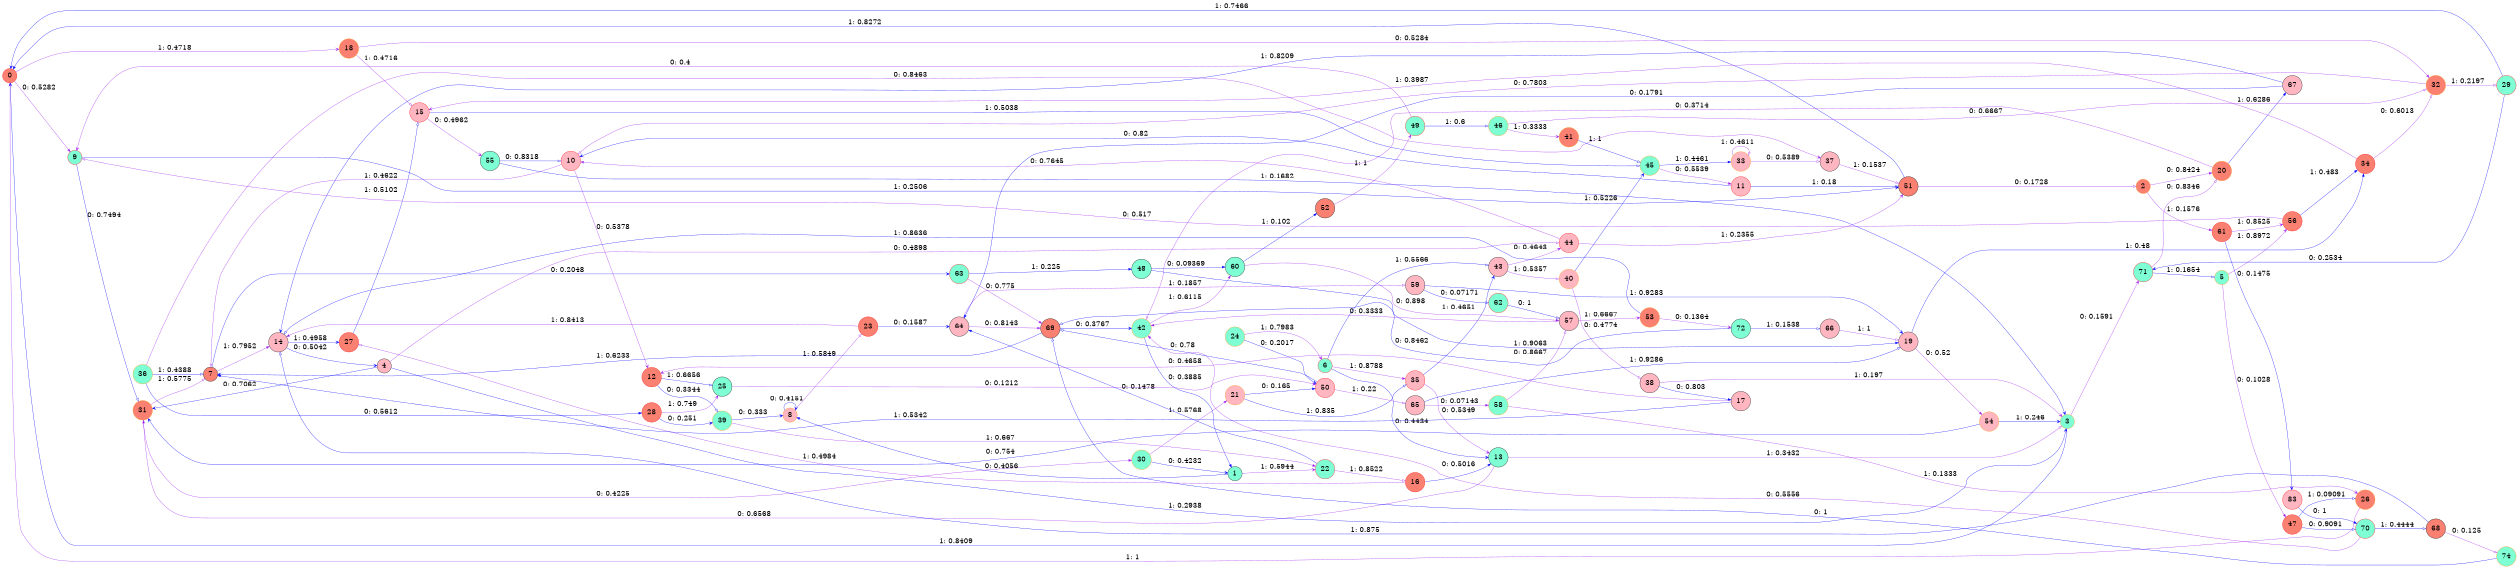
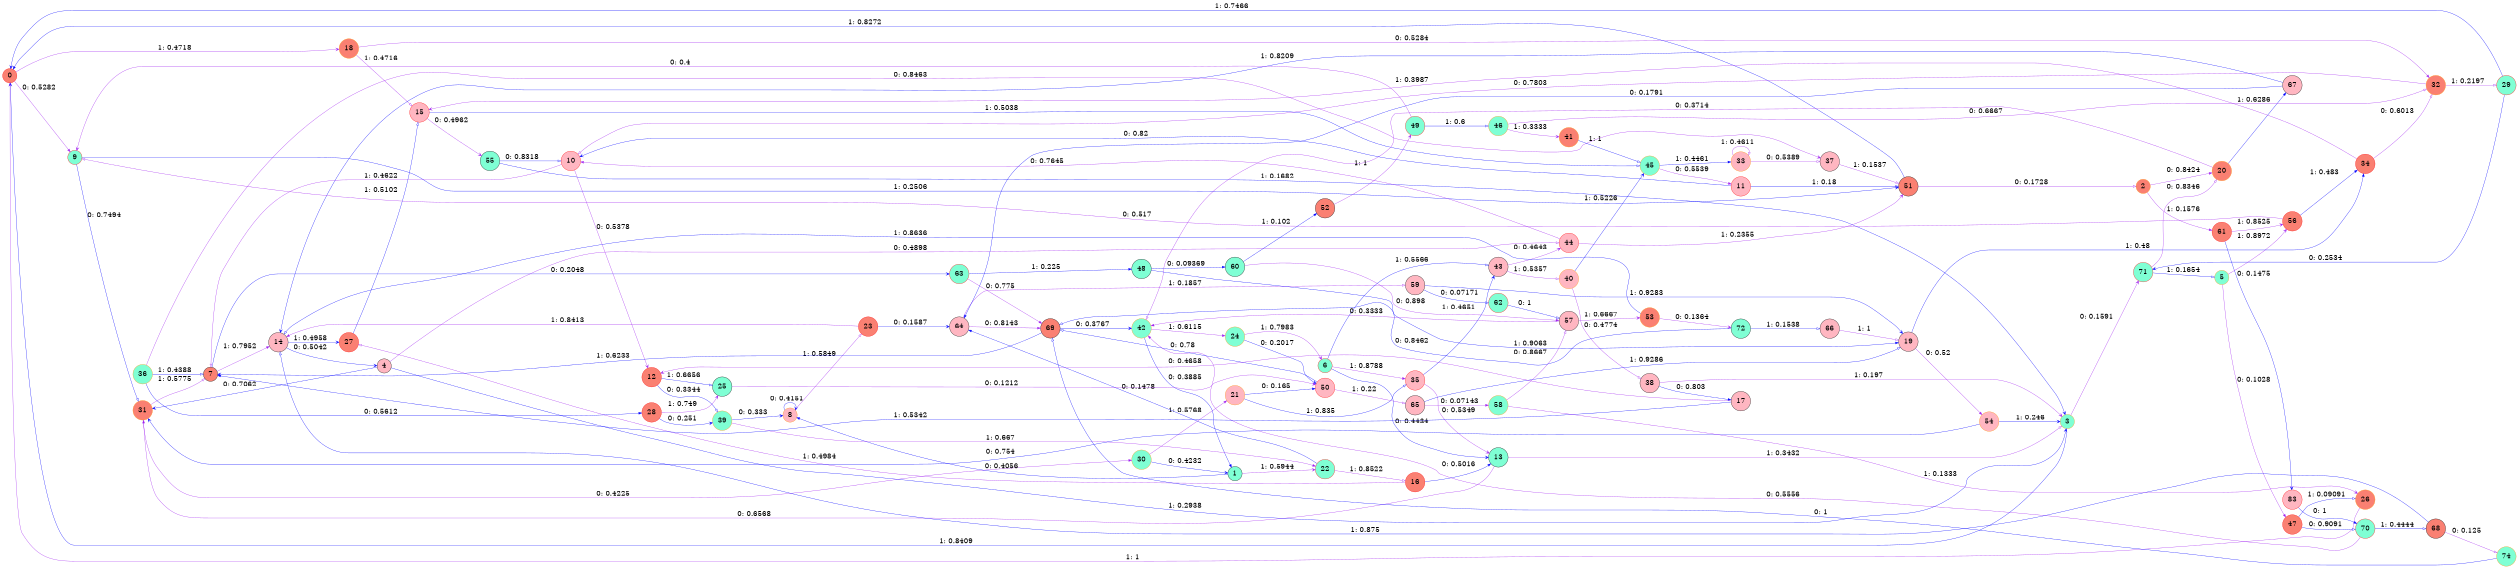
  digraph {
    rankdir=LR
    node [color=red fillcolor=aquamarine fontsize=24 shape=circle style=filled]
    edge [arrowhead=onormal color=purple fontsize=24]
    0 [fillcolor=salmon]
    9
    18 [color=darkorange fillcolor=salmon]
    31 [color=darkorange fillcolor=salmon]
    51 [color=black fillcolor=salmon]
    15 [fillcolor=lightpink]
    32 [color=darkorange fillcolor=salmon]
    7 [color=black fillcolor=salmon]
    30 [color=darkorange]
    2 [color=darkorange fillcolor=salmon]
    55 [color=black]
    45 [color=darkorange]
    10 [fillcolor=lightpink]
    29
    1 [color=black]
    8 [color=darkorange fillcolor=lightpink]
    22
    23 [fillcolor=salmon]
    16 [fillcolor=salmon]
    64 [color=black fillcolor=lightpink]
    14 [color=black fillcolor=lightpink]
    13 [color=black]
    27 [fillcolor=salmon]
    69 [color=black fillcolor=salmon]
    59 [color=black fillcolor=lightpink]
    20 [color=darkorange fillcolor=salmon]
    61 [fillcolor=salmon]
    42 [color=darkorange]
    67 [color=black fillcolor=lightpink]
    56 [fillcolor=salmon]
    n31 [fillcolor=lightpink label=83]
    24 [color=darkorange]
    34 [fillcolor=salmon]
    70
    3 [color=darkorange]
    71
    5 [color=darkorange]
    47 [fillcolor=salmon]
    4 [color=black fillcolor=lightpink]
    44 [fillcolor=lightpink]
    63
    21 [color=darkorange fillcolor=lightpink]
    26 [color=darkorange fillcolor=salmon]
    68 [color=black fillcolor=salmon]
    6
    43 [color=black fillcolor=lightpink]
    35 [fillcolor=lightpink]
    40 [color=darkorange fillcolor=lightpink]
    38 [color=black fillcolor=lightpink]
    48 [color=black]
    19 [color=black fillcolor=lightpink]
    60 [color=black]
    12 [fillcolor=salmon]
    39 [color=darkorange]
    25 [color=black]
    50 [fillcolor=lightpink]
    11 [fillcolor=lightpink]
    65 [color=black fillcolor=lightpink]
    33 [color=darkorange fillcolor=lightpink]
    37 [color=black fillcolor=lightpink]
    17 [color=black fillcolor=lightpink]
    54 [color=darkorange fillcolor=lightpink]
    58 [color=darkorange]
    62
    28 [fillcolor=salmon]
    36 [color=darkorange]
    41 [color=darkorange fillcolor=salmon]
    46 [color=darkorange]
    74 [color=darkorange]
    52 [color=black fillcolor=salmon]
    57 [color=black fillcolor=lightpink]
    49
    53 [color=darkorange fillcolor=salmon]
    72 [color=black]
    66 [color=black fillcolor=lightpink]
    0 -> 9 [arrowhead=normal label="0: 0.5282   "]
    0 -> 18 [arrowhead=vee label="1: 0.4718   "]
    9 -> 31 [color=blue label="0: 0.7494   "]
    9 -> 51 [arrowhead=vee color=blue label="1: 0.2506   "]
    18 -> 15 [label="1: 0.4716   "]
    18 -> 32 [arrowhead=normal label="0: 0.5284   "]
    31 -> 7 [label="1: 0.5775   "]
    31 -> 30 [arrowhead=normal label="0: 0.4225   "]
    51 -> 0 [arrowhead=normal color=blue label="1: 0.8272   "]
    51 -> 2 [label="0: 0.1728   "]
    15 -> 55 [arrowhead=vee label="0: 0.4962   "]
    15 -> 45 [color=blue label="1: 0.5038   "]
    32 -> 10 [label="0: 0.7803   "]
    32 -> 29 [label="1: 0.2197   "]
    7 -> 14 [arrowhead=normal label="1: 0.7952   "]
    7 -> 63 [arrowhead=vee color=blue label="0: 0.2048   "]
    30 -> 1 [arrowhead=vee color=blue label="0: 0.4232   "]
    30 -> 21 [arrowhead=normal label="1: 0.5768   "]
    2 -> 20 [arrowhead=normal label="0: 0.8424   "]
    2 -> 61 [arrowhead=normal label="1: 0.1576   "]
    55 -> 10 [color=blue label="0: 0.8318   "]
    55 -> 3 [arrowhead=vee color=blue label="1: 0.1682   "]
    45 -> 11 [arrowhead=normal label="0: 0.5539   "]
    45 -> 33 [arrowhead=normal color=blue label="1: 0.4461   "]
    10 -> 7 [label="1: 0.4622   "]
    10 -> 12 [arrowhead=vee label="0: 0.5378   "]
    29 -> 0 [arrowhead=vee color=blue label="1: 0.7466   "]
    29 -> 71 [arrowhead=vee color=blue label="0: 0.2534   "]
    1 -> 8 [arrowhead=normal color=blue label="0: 0.4056   "]
    1 -> 22 [arrowhead=vee label="1: 0.5944   "]
    8 -> 8 [arrowhead=vee color=blue label="0: 0.4151   "]
    8 -> 23 [label="1: 0.5849   "]
    22 -> 16 [label="1: 0.8522   "]
    22 -> 64 [arrowhead=normal color=blue label="0: 0.1478   "]
    23 -> 64 [arrowhead=vee color=blue label="0: 0.1587   "]
    23 -> 14 [arrowhead=normal label="1: 0.8413   "]
    16 -> 13 [arrowhead=normal color=blue label="0: 0.5016   "]
    16 -> 27 [label="1: 0.4984   "]
    64 -> 69 [arrowhead=normal label="0: 0.8143   "]
    64 -> 59 [label="1: 0.1857   "]
    14 -> 27 [arrowhead=vee color=blue label="1: 0.4958   "]
    14 -> 4 [arrowhead=vee color=blue label="0: 0.5042   "]
    13 -> 31 [arrowhead=normal label="0: 0.6568   "]
    13 -> 3 [label="1: 0.3432   "]
    27 -> 15 [color=blue label="1: 0.5102   "]
    69 -> 7 [arrowhead=vee color=blue label="1: 0.6233   "]
    69 -> 42 [arrowhead=vee color=blue label="0: 0.3767   "]
    59 -> 19 [arrowhead=vee color=blue label="1: 0.9283   "]
    59 -> 62 [color=blue label="0: 0.07171  "]
    20 -> 42 [label="0: 0.3714   "]
    20 -> 67 [arrowhead=normal color=blue label="1: 0.6286   "]
    61 -> 56 [arrowhead=vee label="1: 0.8525   "]
    61 -> n31 [arrowhead=vee color=blue label="0: 0.1475   "]
    42 -> 1 [arrowhead=normal color=blue label="0: 0.3885   "]
-   42 -> 60 [arrowhead=normal label="1: 0.6115   "]
+   42 -> 24 [arrowhead=normal label="1: 0.6115   "]
    67 -> 64 [arrowhead=normal color=blue label="0: 0.1791   "]
    67 -> 14 [arrowhead=vee color=blue label="1: 0.8209   "]
    56 -> 9 [label="0: 0.517    "]
    56 -> 34 [arrowhead=normal color=blue label="1: 0.483    "]
    n31 -> 70 [arrowhead=normal color=blue label="0: 1        "]
    24 -> 6 [arrowhead=vee label="1: 0.7983   "]
    24 -> 50 [arrowhead=vee color=blue label="0: 0.2017   "]
    34 -> 15 [arrowhead=vee label="1: 0.3987   "]
    34 -> 32 [label="0: 0.6013   "]
    70 -> 42 [arrowhead=normal label="0: 0.5556   "]
    70 -> 68 [color=blue label="1: 0.4444   "]
    3 -> 0 [arrowhead=vee color=blue label="1: 0.8409   "]
    3 -> 71 [arrowhead=vee label="0: 0.1591   "]
    71 -> 20 [label="0: 0.8346   "]
    71 -> 5 [color=blue label="1: 0.1654   "]
    5 -> 56 [arrowhead=vee label="1: 0.8972   "]
    5 -> 47 [arrowhead=normal label="0: 0.1028   "]
    47 -> 70 [color=blue label="0: 0.9091   "]
    47 -> 26 [color=blue label="1: 0.09091  "]
    4 -> 31 [arrowhead=vee color=blue label="0: 0.7062   "]
    4 -> 3 [arrowhead=vee color=blue label="1: 0.2938   "]
    4 -> 44 [label="0: 0.4898   "]
    44 -> 51 [arrowhead=vee label="1: 0.2355   "]
    44 -> 10 [arrowhead=normal label="0: 0.7645   "]
    63 -> 69 [arrowhead=normal label="0: 0.775    "]
    63 -> 48 [arrowhead=normal color=blue label="1: 0.225    "]
    21 -> 35 [color=blue label="1: 0.835    "]
    21 -> 50 [arrowhead=normal color=blue label="0: 0.165    "]
    26 -> 0 [label="1: 1        "]
    68 -> 14 [color=blue label="1: 0.875    "]
    68 -> 74 [label="0: 0.125    "]
    6 -> 13 [arrowhead=vee color=blue label="0: 0.4434   "]
    6 -> 43 [color=blue label="1: 0.5566   "]
    6 -> 35 [arrowhead=normal label="1: 0.8788   "]
    43 -> 44 [arrowhead=vee label="0: 0.4643   "]
    43 -> 40 [label="1: 0.5357   "]
    35 -> 13 [arrowhead=vee label="0: 0.5349   "]
    35 -> 43 [arrowhead=vee color=blue label="1: 0.4651   "]
    40 -> 45 [arrowhead=vee color=blue label="1: 0.5226   "]
    40 -> 38 [label="0: 0.4774   "]
    38 -> 3 [arrowhead=vee label="1: 0.197    "]
    38 -> 17 [arrowhead=normal color=blue label="0: 0.803    "]
    48 -> 19 [arrowhead=normal color=blue label="1: 0.9063   "]
    48 -> 60 [arrowhead=normal color=blue label="0: 0.09369  "]
    19 -> 34 [arrowhead=normal color=blue label="1: 0.48     "]
    19 -> 54 [arrowhead=normal label="0: 0.52     "]
    60 -> 52 [arrowhead=normal color=blue label="1: 0.102    "]
    60 -> 57 [arrowhead=normal label="0: 0.898    "]
    12 -> 39 [color=blue label="0: 0.3344   "]
    12 -> 25 [color=blue label="1: 0.6656   "]
    39 -> 8 [arrowhead=vee color=blue label="0: 0.333    "]
    39 -> 22 [arrowhead=normal label="1: 0.667    "]
    25 -> 50 [arrowhead=vee label="0: 0.1212   "]
    50 -> 69 [color=blue label="0: 0.78     "]
    50 -> 65 [label="1: 0.22     "]
    11 -> 51 [color=blue label="1: 0.18     "]
    11 -> 10 [arrowhead=vee color=blue label="0: 0.82     "]
    65 -> 19 [color=blue label="1: 0.9286   "]
    65 -> 58 [arrowhead=normal label="0: 0.07143  "]
    33 -> 33 [label="1: 0.4611   "]
    33 -> 37 [label="0: 0.5389   "]
    37 -> 51 [label="1: 0.1537   "]
    17 -> 7 [arrowhead=normal color=blue label="1: 0.5342   "]
    17 -> 12 [arrowhead=vee label="0: 0.4658   "]
    54 -> 31 [arrowhead=vee color=blue label="0: 0.754    "]
    54 -> 3 [arrowhead=vee color=blue label="1: 0.246    "]
    58 -> 26 [arrowhead=vee label="1: 0.1333   "]
    58 -> 57 [label="0: 0.8667   "]
    62 -> 57 [color=blue label="0: 1        "]
    28 -> 39 [arrowhead=vee color=blue label="0: 0.251    "]
    28 -> 25 [arrowhead=vee label="1: 0.749    "]
    36 -> 7 [color=blue label="1: 0.4388   "]
    36 -> 37 [arrowhead=vee label="0: 0.8463   "]
    36 -> 28 [arrowhead=normal color=blue label="0: 0.5612   "]
    41 -> 45 [color=blue label="1: 1        "]
    46 -> 32 [label="0: 0.6667   "]
    46 -> 41 [arrowhead=vee label="1: 0.3333   "]
    74 -> 69 [color=blue label="0: 1        "]
    52 -> 49 [arrowhead=vee label="1: 1        "]
    57 -> 42 [arrowhead=normal label="0: 0.3333   "]
    57 -> 53 [arrowhead=vee label="1: 0.6667   "]
    49 -> 9 [arrowhead=vee label="0: 0.4      "]
    49 -> 46 [color=blue label="1: 0.6      "]
    53 -> 14 [color=blue label="1: 0.8636   "]
    53 -> 72 [arrowhead=vee label="0: 0.1364   "]
    72 -> 69 [color=blue label="0: 0.8462   "]
    72 -> 66 [color=blue label="1: 0.1538   "]
    66 -> 19 [label="1: 1        "]
  }
